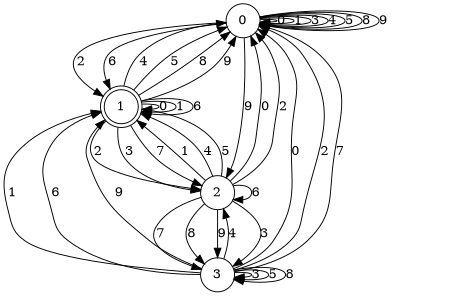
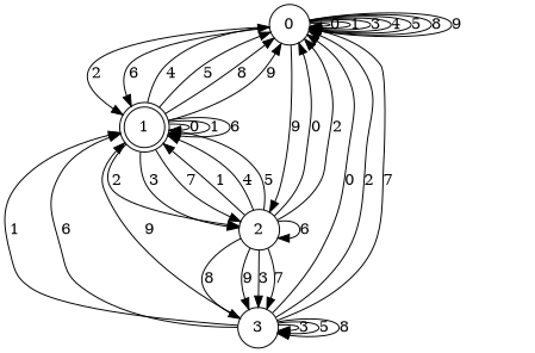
  digraph {
    node [shape=circle]
    n1 [label=0]
    n2 [label=1 shape=doublecircle]
    n3 [label=2]
    n4 [label=3]
    n1 -> n1 [label=0]
    n1 -> n1 [label=1]
    n1 -> n1 [label=3]
    n1 -> n1 [label=4]
    n1 -> n1 [label=5]
    n1 -> n1 [label=8]
    n1 -> n1 [label=9]
    n1 -> n2 [label=2]
    n1 -> n2 [label=6]
    n1 -> n3 [label=9]
    n2 -> n1 [label=4]
    n2 -> n1 [label=5]
    n2 -> n1 [label=8]
    n2 -> n1 [label=9]
    n2 -> n2 [label=0]
    n2 -> n2 [label=1]
    n2 -> n2 [label=6]
    n2 -> n3 [label=2]
    n2 -> n3 [label=3]
    n2 -> n3 [label=7]
    n3 -> n1 [label=0]
    n3 -> n1 [label=2]
    n3 -> n2 [label=1]
    n3 -> n2 [label=4]
    n3 -> n2 [label=5]
    n3 -> n3 [label=6]
    n3 -> n4 [label=3]
    n3 -> n4 [label=7]
    n3 -> n4 [label=8]
    n3 -> n4 [label=9]
    n4 -> n1 [label=0]
    n4 -> n1 [label=2]
    n4 -> n1 [label=7]
    n4 -> n2 [label=1]
    n4 -> n2 [label=6]
    n4 -> n2 [label=9]
-   n4 -> n3 [label=4]
    n4 -> n4 [label=3]
    n4 -> n4 [label=5]
    n4 -> n4 [label=8]
  }
